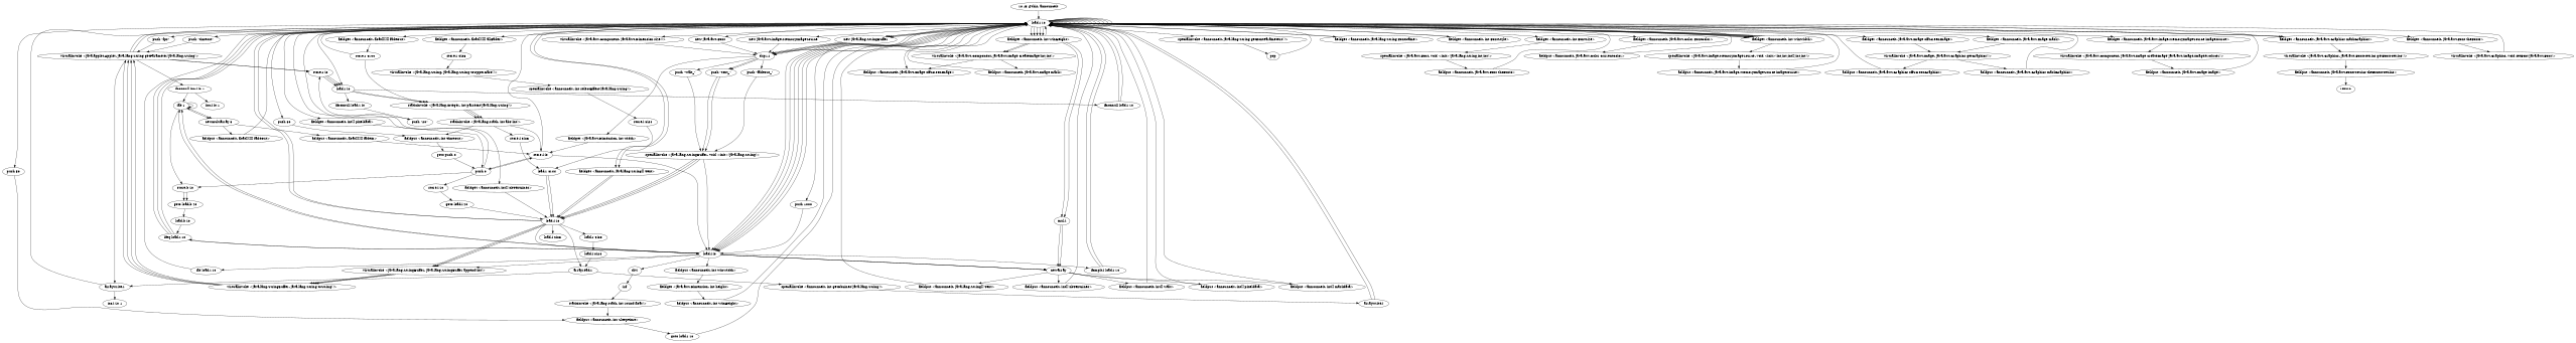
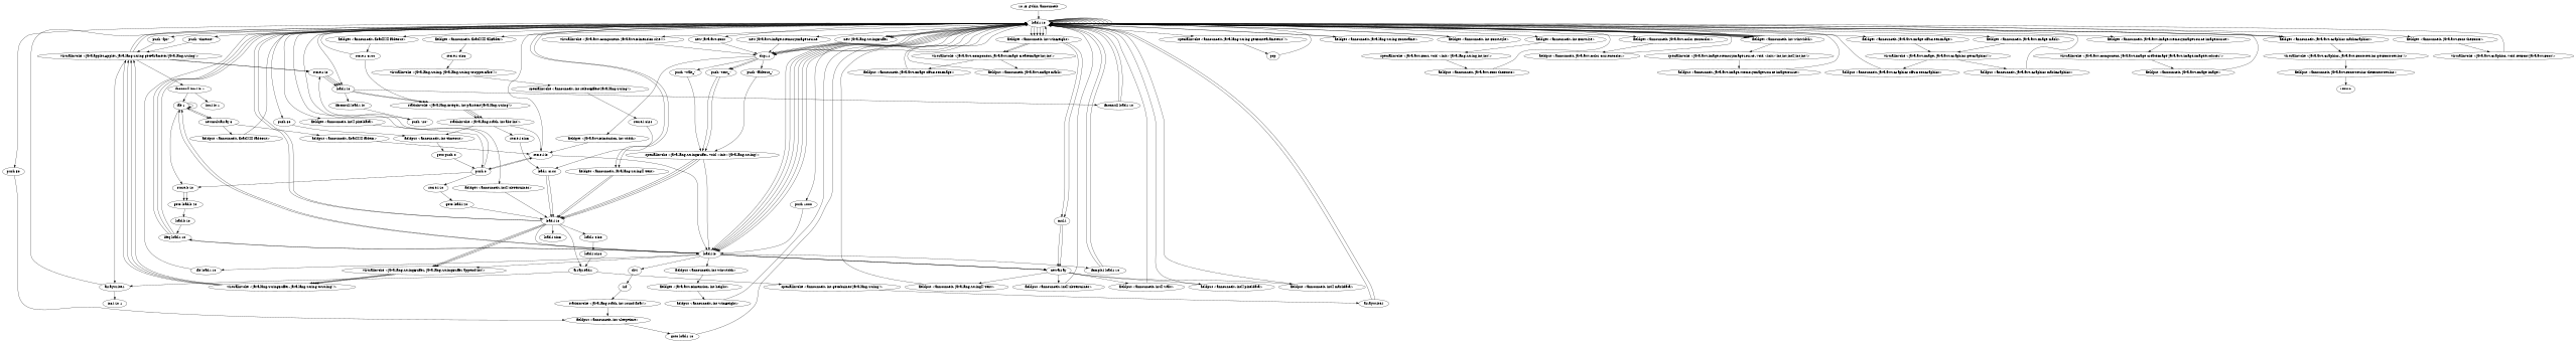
  digraph {
    "r0 := @this: announceit"
    "load.r r0"
    "push \"fps\""
    "load.r i0"
    "load.i i0"
    "push 1000"
    "push \"timeout\""
    "push 80"
    "virtualinvoke <java.awt.Component: java.awt.Dimension size()>"
    "specialinvoke <announceit: java.lang.String getFontParameters()>"
    "new java.awt.Font"
    "fieldget <announceit: java.lang.String FontName>"
    "fieldget <announceit: int FontStyle>"
    "fieldget <announceit: int FontSize>"
    "fieldget <announceit: java.awt.Color FontColor>"
    "fieldget <announceit: int WinWidth>"
    "fieldget <announceit: int WinHeight>"
    "fieldget <announceit: java.awt.Image offScreenImage>"
    "new java.awt.image.MemoryImageSource"
    "fieldget <announceit: int[] pixeldata>"
    "fieldget <announceit: java.awt.image.MemoryImageSource imagesource>"
    "fieldget <announceit: java.awt.Image mask>"
    "fieldget <announceit: java.awt.Graphics maskGraphics>"
    "fieldget <announceit: java.awt.Font theFonts>"
    "fieldget <announceit: java.lang.String[] Text>"
    "new java.lang.StringBuffer"
    "fieldget <announceit: int[] nbTextLines>"
    "fieldget <announceit: float[][][] fadeOut>"
    "fieldget <announceit: float[][][] allFades>"
    "push 50"
    "virtualinvoke <java.applet.Applet: java.lang.String getParameter(java.lang.String)>"
    "ifnonnull load.r i0"
    "staticinvoke <java.lang.Integer: int parseInt(java.lang.String)>"
    "ifnonnull load.r r0"
    "ifeq load.r r0"
    "div.i"
    "ifle load.r r0"
    newarray
    n39 [label="ifle 1"]
    "ifcmplt.i load.r r0"
    "fieldput <announceit: int WinWidth>"
    "virtualinvoke <java.lang.StringBuffer: java.lang.StringBuffer append(int)>"
    "fieldput <announceit: int TimeOut>"
    "dup1.r"
    pop
    "specialinvoke <java.awt.Font: void <init>(java.lang.String,int,int)>"
    "fieldput <announceit: java.awt.Color CurrentColor>"
    "specialinvoke <java.awt.image.MemoryImageSource: void <init>(int,int,int[],int,int)>"
    "virtualinvoke <java.awt.Component: java.awt.Image createImage(int,int)>"
    "mul.i"
    "virtualinvoke <java.awt.Image: java.awt.Graphics getGraphics()>"
    "push 0"
    "virtualinvoke <java.awt.Component: java.awt.Image createImage(java.awt.image.ImageProducer)>"
    "virtualinvoke <java.awt.Graphics: java.awt.FontMetrics getFontMetrics()>"
    "virtualinvoke <java.awt.Graphics: void setFont(java.awt.Font)>"
    "load.i z0"
    "store.r $r44"
    "store.r $i23"
    "fieldput <announceit: int SleepTime>"
    "store.r i0"
    "arraywrite.r"
    "ifnonnull inc.i i0 1"
    "inc.i z0 1"
    "inc.i i0 1"
    "push \"20\""
    "staticinvoke <java.lang.Math: int abs(int)>"
    "store.i i0"
    "store.i $i23"
    "goto push 0"
    "load.r $r44"
    "store.b z0"
    "store.i z0"
    i2f
    "fieldput <announceit: java.lang.String[] Text>"
    "fieldput <announceit: int[] nbTextLines>"
    "fieldput <announceit: int[] Wait>"
    "fieldput <announceit: int[] pixeldata>"
    "fieldput <announceit: int[] maskdata>"
    "newmultiarray 3"
    "fieldget <java.awt.Dimension: int height>"
    "virtualinvoke <java.lang.StringBuffer: java.lang.String toString()>"
    "staticinvoke <java.lang.Math: int round(float)>"
    "goto load.r r0"
    "goto load.b z0"
    "goto load.i z0"
    "load.b z0"
    "fieldput <announceit: float[][][] fadeOut>"
    "fieldput <announceit: float[][][] fadeIn>"
    "arrayread.r"
    "load.i $i23"
    "load.r $i23"
    "specialinvoke <announceit: int getNbLines(java.lang.String)>"
    "load.i $i24"
    "fieldget <java.awt.Dimension: int width>"
    "push \"text_\""
    "push \"wait_\""
    "push \"fadeout_\""
    "specialinvoke <java.lang.StringBuffer: void <init>(java.lang.String)>"
    "fieldput <announceit: int WinHeight>"
    "fieldput <announceit: java.awt.Font theFonts>"
    "fieldput <announceit: java.awt.image.MemoryImageSource imagesource>"
    "fieldput <announceit: java.awt.Image offScreenImage>"
    "fieldput <announceit: java.awt.Image mask>"
    "fieldput <announceit: java.awt.Graphics offScreenGraphics>"
    "fieldput <announceit: java.awt.Graphics maskGraphics>"
    "fieldput <announceit: java.awt.Image image>"
    "fieldput <announceit: java.awt.FontMetrics theFontsMetrics>"
    return
    "arraywrite.i"
    "virtualinvoke <java.lang.String: java.lang.String toUpperCase()>"
    "specialinvoke <announceit: int selectEffect(java.lang.String)>"
    "store.i $i24"
    "r0 := @this: announceit" -> "load.r r0"
    "load.r r0" -> "load.r r0"
    "load.r r0" -> "load.r r0"
    "load.r r0" -> "load.r r0"
    "load.r r0" -> "load.r r0"
    "load.r r0" -> "load.r r0"
    "load.r r0" -> "load.r r0"
    "load.r r0" -> "load.r r0"
    "load.r r0" -> "load.r r0"
    "load.r r0" -> "load.r r0"
    "load.r r0" -> "load.r r0"
    "load.r r0" -> "load.r r0"
    "load.r r0" -> "load.r r0"
    "load.r r0" -> "load.r r0"
    "load.r r0" -> "load.r r0"
    "load.r r0" -> "load.r r0"
    "load.r r0" -> "push \"fps\""
    "load.r r0" -> "load.r i0"
    "load.r r0" -> "load.i i0"
    "load.r r0" -> "load.i i0"
    "load.r r0" -> "load.i i0"
    "load.r r0" -> "load.i i0"
    "load.r r0" -> "load.i i0"
    "load.r r0" -> "load.i i0"
    "load.r r0" -> "push 1000"
    "load.r r0" -> "push \"timeout\""
    "load.r r0" -> "push 80"
    "load.r r0" -> "virtualinvoke <java.awt.Component: java.awt.Dimension size()>"
    "load.r r0" -> "specialinvoke <announceit: java.lang.String getFontParameters()>"
    "load.r r0" -> "new java.awt.Font"
    "load.r r0" -> "fieldget <announceit: java.lang.String FontName>"
    "load.r r0" -> "fieldget <announceit: int FontStyle>"
    "load.r r0" -> "fieldget <announceit: int FontSize>"
    "load.r r0" -> "fieldget <announceit: java.awt.Color FontColor>"
    "load.r r0" -> "fieldget <announceit: int WinWidth>"
    "load.r r0" -> "fieldget <announceit: int WinWidth>"
    "load.r r0" -> "fieldget <announceit: int WinWidth>"
    "load.r r0" -> "fieldget <announceit: int WinWidth>"
    "load.r r0" -> "fieldget <announceit: int WinWidth>"
    "load.r r0" -> "fieldget <announceit: int WinWidth>"
    "load.r r0" -> "fieldget <announceit: int WinHeight>"
    "load.r r0" -> "fieldget <announceit: int WinHeight>"
    "load.r r0" -> "fieldget <announceit: int WinHeight>"
    "load.r r0" -> "fieldget <announceit: int WinHeight>"
    "load.r r0" -> "fieldget <announceit: int WinHeight>"
    "load.r r0" -> "fieldget <announceit: java.awt.Image offScreenImage>"
    "load.r r0" -> "new java.awt.image.MemoryImageSource"
    "load.r r0" -> "fieldget <announceit: int[] pixeldata>"
    "load.r r0" -> "fieldget <announceit: java.awt.image.MemoryImageSource imagesource>"
    "load.r r0" -> "fieldget <announceit: java.awt.Image mask>"
    "load.r r0" -> "fieldget <announceit: java.awt.Graphics maskGraphics>"
    "load.r r0" -> "fieldget <announceit: java.awt.Graphics maskGraphics>"
    "load.r r0" -> "fieldget <announceit: java.awt.Font theFonts>"
    "load.r r0" -> "fieldget <announceit: java.lang.String[] Text>"
    "load.r r0" -> "fieldget <announceit: java.lang.String[] Text>"
    "load.r r0" -> "new java.lang.StringBuffer"
    "load.r r0" -> "new java.lang.StringBuffer"
    "load.r r0" -> "new java.lang.StringBuffer"
    "load.r r0" -> "new java.lang.StringBuffer"
    "load.r r0" -> "fieldget <announceit: int[] nbTextLines>"
    "load.r r0" -> "fieldget <announceit: float[][][] fadeOut>"
    "load.r r0" -> "fieldget <announceit: float[][][] allFades>"
    "load.r r0" -> "push 50"
    "push \"fps\"" -> "virtualinvoke <java.applet.Applet: java.lang.String getParameter(java.lang.String)>"
    "load.r i0" -> "ifnonnull load.r i0"
    "load.r i0" -> "staticinvoke <java.lang.Integer: int parseInt(java.lang.String)>"
    "load.r i0" -> "staticinvoke <java.lang.Integer: int parseInt(java.lang.String)>"
    "load.r i0" -> "ifnonnull load.r r0"
    "load.i i0" -> "ifeq load.r r0"
    "load.i i0" -> "div.i"
    "load.i i0" -> "ifle load.r r0"
    "load.i i0" -> newarray
    "load.i i0" -> newarray
    "load.i i0" -> newarray
    "load.i i0" -> n39
    "load.i i0" -> n39
    "load.i i0" -> "ifcmplt.i load.r r0"
    "load.i i0" -> "fieldput <announceit: int WinWidth>"
    "load.i i0" -> "virtualinvoke <java.lang.StringBuffer: java.lang.StringBuffer append(int)>"
    "push 1000" -> "load.i i0"
    "push \"timeout\"" -> "virtualinvoke <java.applet.Applet: java.lang.String getParameter(java.lang.String)>"
    "push 80" -> "fieldput <announceit: int TimeOut>"
    "virtualinvoke <java.awt.Component: java.awt.Dimension size()>" -> "dup1.r"
    "specialinvoke <announceit: java.lang.String getFontParameters()>" -> pop
    "new java.awt.Font" -> "dup1.r"
    "fieldget <announceit: java.lang.String FontName>" -> "load.r r0"
    "fieldget <announceit: int FontStyle>" -> "load.r r0"
    "fieldget <announceit: int FontSize>" -> "specialinvoke <java.awt.Font: void <init>(java.lang.String,int,int)>"
    "fieldget <announceit: java.awt.Color FontColor>" -> "fieldput <announceit: java.awt.Color CurrentColor>"
    "fieldget <announceit: int WinWidth>" -> "load.r r0"
    "fieldget <announceit: int WinWidth>" -> "load.r r0"
    "fieldget <announceit: int WinWidth>" -> "load.r r0"
    "fieldget <announceit: int WinWidth>" -> "load.r r0"
    "fieldget <announceit: int WinWidth>" -> "load.r r0"
    "fieldget <announceit: int WinWidth>" -> "specialinvoke <java.awt.image.MemoryImageSource: void <init>(int,int,int[],int,int)>"
    "fieldget <announceit: int WinHeight>" -> "load.r r0"
    "fieldget <announceit: int WinHeight>" -> "virtualinvoke <java.awt.Component: java.awt.Image createImage(int,int)>"
    "fieldget <announceit: int WinHeight>" -> "virtualinvoke <java.awt.Component: java.awt.Image createImage(int,int)>"
    "fieldget <announceit: int WinHeight>" -> "mul.i"
    "fieldget <announceit: int WinHeight>" -> "mul.i"
    "fieldget <announceit: java.awt.Image offScreenImage>" -> "virtualinvoke <java.awt.Image: java.awt.Graphics getGraphics()>"
    "new java.awt.image.MemoryImageSource" -> "dup1.r"
    "fieldget <announceit: int[] pixeldata>" -> "push 0"
    "fieldget <announceit: java.awt.image.MemoryImageSource imagesource>" -> "virtualinvoke <java.awt.Component: java.awt.Image createImage(java.awt.image.ImageProducer)>"
    "fieldget <announceit: java.awt.Image mask>" -> "virtualinvoke <java.awt.Image: java.awt.Graphics getGraphics()>"
    "fieldget <announceit: java.awt.Graphics maskGraphics>" -> "load.r r0"
    "fieldget <announceit: java.awt.Graphics maskGraphics>" -> "virtualinvoke <java.awt.Graphics: java.awt.FontMetrics getFontMetrics()>"
    "fieldget <announceit: java.awt.Font theFonts>" -> "virtualinvoke <java.awt.Graphics: void setFont(java.awt.Font)>"
    "fieldget <announceit: java.lang.String[] Text>" -> "load.i z0"
    "fieldget <announceit: java.lang.String[] Text>" -> "load.i z0"
    "new java.lang.StringBuffer" -> "dup1.r"
    "new java.lang.StringBuffer" -> "dup1.r"
    "new java.lang.StringBuffer" -> "dup1.r"
    "new java.lang.StringBuffer" -> "dup1.r"
    "fieldget <announceit: int[] nbTextLines>" -> "load.i z0"
    "fieldget <announceit: float[][][] fadeOut>" -> "store.r $r44"
    "fieldget <announceit: float[][][] allFades>" -> "store.r $i23"
    "push 50" -> "fieldput <announceit: int SleepTime>"
    "virtualinvoke <java.applet.Applet: java.lang.String getParameter(java.lang.String)>" -> "load.r r0"
    "virtualinvoke <java.applet.Applet: java.lang.String getParameter(java.lang.String)>" -> "load.r r0"
    "virtualinvoke <java.applet.Applet: java.lang.String getParameter(java.lang.String)>" -> "store.r i0"
    "virtualinvoke <java.applet.Applet: java.lang.String getParameter(java.lang.String)>" -> "store.r i0"
    "virtualinvoke <java.applet.Applet: java.lang.String getParameter(java.lang.String)>" -> "arraywrite.r"
    "virtualinvoke <java.applet.Applet: java.lang.String getParameter(java.lang.String)>" -> "ifnonnull inc.i i0 1"
    "ifnonnull load.r i0" -> "push \"20\""
    "staticinvoke <java.lang.Integer: int parseInt(java.lang.String)>" -> "staticinvoke <java.lang.Math: int abs(int)>"
    "staticinvoke <java.lang.Integer: int parseInt(java.lang.String)>" -> "staticinvoke <java.lang.Math: int abs(int)>"
    "staticinvoke <java.lang.Integer: int parseInt(java.lang.String)>" -> "staticinvoke <java.lang.Math: int abs(int)>"
    "ifnonnull load.r r0" -> "load.r r0"
    "ifnonnull load.r r0" -> "load.r r0"
    "ifeq load.r r0" -> "load.r r0"
    "ifeq load.r r0" -> "load.r r0"
    "ifeq load.r r0" -> "load.r r0"
    "ifeq load.r r0" -> "load.i i0"
    "div.i" -> i2f
    "ifle load.r r0" -> "load.r r0"
    newarray -> "fieldput <announceit: java.lang.String[] Text>"
    newarray -> "fieldput <announceit: int[] nbTextLines>"
    newarray -> "fieldput <announceit: int[] Wait>"
    newarray -> "fieldput <announceit: int[] pixeldata>"
    newarray -> "fieldput <announceit: int[] maskdata>"
    n39 -> n39
    n39 -> n39
    n39 -> "store.b z0"
    n39 -> "newmultiarray 3"
    n39 -> "newmultiarray 3"
    "ifcmplt.i load.r r0" -> "load.r r0"
    "ifcmplt.i load.r r0" -> "load.r r0"
    "fieldput <announceit: int WinWidth>" -> "fieldget <java.awt.Dimension: int height>"
    "virtualinvoke <java.lang.StringBuffer: java.lang.StringBuffer append(int)>" -> "virtualinvoke <java.lang.StringBuffer: java.lang.String toString()>"
    "virtualinvoke <java.lang.StringBuffer: java.lang.StringBuffer append(int)>" -> "virtualinvoke <java.lang.StringBuffer: java.lang.String toString()>"
    "virtualinvoke <java.lang.StringBuffer: java.lang.StringBuffer append(int)>" -> "virtualinvoke <java.lang.StringBuffer: java.lang.String toString()>"
    "virtualinvoke <java.lang.StringBuffer: java.lang.StringBuffer append(int)>" -> "virtualinvoke <java.lang.StringBuffer: java.lang.String toString()>"
    "fieldput <announceit: int TimeOut>" -> "goto push 0"
    "dup1.r" -> "load.r r0"
    "dup1.r" -> "load.r r0"
    "dup1.r" -> "fieldget <java.awt.Dimension: int width>"
    "dup1.r" -> "push \"text_\""
    "dup1.r" -> "push \"text_\""
    "dup1.r" -> "push \"wait_\""
    "dup1.r" -> "push \"fadeout_\""
    pop -> "load.r r0"
    "specialinvoke <java.awt.Font: void <init>(java.lang.String,int,int)>" -> "fieldput <announceit: java.awt.Font theFonts>"
    "fieldput <announceit: java.awt.Color CurrentColor>" -> "load.r r0"
    "specialinvoke <java.awt.image.MemoryImageSource: void <init>(int,int,int[],int,int)>" -> "fieldput <announceit: java.awt.image.MemoryImageSource imagesource>"
    "virtualinvoke <java.awt.Component: java.awt.Image createImage(int,int)>" -> "fieldput <announceit: java.awt.Image offScreenImage>"
    "virtualinvoke <java.awt.Component: java.awt.Image createImage(int,int)>" -> "fieldput <announceit: java.awt.Image mask>"
    "mul.i" -> newarray
    "mul.i" -> newarray
    "virtualinvoke <java.awt.Image: java.awt.Graphics getGraphics()>" -> "fieldput <announceit: java.awt.Graphics offScreenGraphics>"
    "virtualinvoke <java.awt.Image: java.awt.Graphics getGraphics()>" -> "fieldput <announceit: java.awt.Graphics maskGraphics>"
    "push 0" -> "load.r r0"
    "push 0" -> "store.i i0"
    "push 0" -> "store.b z0"
    "push 0" -> "store.i z0"
    "virtualinvoke <java.awt.Component: java.awt.Image createImage(java.awt.image.ImageProducer)>" -> "fieldput <announceit: java.awt.Image image>"
    "virtualinvoke <java.awt.Graphics: java.awt.FontMetrics getFontMetrics()>" -> "fieldput <announceit: java.awt.FontMetrics theFontsMetrics>"
    "virtualinvoke <java.awt.Graphics: void setFont(java.awt.Font)>" -> "load.r r0"
    "load.i z0" -> "load.r r0"
    "load.i z0" -> "load.r r0"
    "load.i z0" -> "load.i i0"
    "load.i z0" -> "virtualinvoke <java.lang.StringBuffer: java.lang.StringBuffer append(int)>"
    "load.i z0" -> "virtualinvoke <java.lang.StringBuffer: java.lang.StringBuffer append(int)>"
    "load.i z0" -> "virtualinvoke <java.lang.StringBuffer: java.lang.StringBuffer append(int)>"
    "load.i z0" -> "arrayread.r"
    "load.i z0" -> "load.i $i23"
    "load.i z0" -> "load.r $i23"
    "store.r $r44" -> "load.r r0"
    "store.r $r44" -> "staticinvoke <java.lang.Integer: int parseInt(java.lang.String)>"
    "store.r $i23" -> "virtualinvoke <java.lang.String: java.lang.String toUpperCase()>"
    "fieldput <announceit: int SleepTime>" -> "goto load.r r0"
    "store.r i0" -> "load.r i0"
    "store.r i0" -> "load.r i0"
    "store.r i0" -> "load.r i0"
    "arraywrite.r" -> "load.r r0"
    "arraywrite.r" -> "inc.i z0 1"
    "ifnonnull inc.i i0 1" -> n39
    "ifnonnull inc.i i0 1" -> "inc.i i0 1"
    "push \"20\"" -> "store.r i0"
    "staticinvoke <java.lang.Math: int abs(int)>" -> "fieldput <announceit: int TimeOut>"
    "staticinvoke <java.lang.Math: int abs(int)>" -> "store.i i0"
    "staticinvoke <java.lang.Math: int abs(int)>" -> "store.i $i23"
    "store.i i0" -> "load.r r0"
    "store.i i0" -> "load.i i0"
    "store.i i0" -> "push 0"
    "store.i $i23" -> "load.r $r44"
    "goto push 0" -> "push 0"
    "load.r $r44" -> "load.i z0"
    "load.r $r44" -> "load.i z0"
    "store.b z0" -> "goto load.b z0"
    "store.b z0" -> "goto load.b z0"
    "store.i z0" -> "goto load.i z0"
    i2f -> "staticinvoke <java.lang.Math: int round(float)>"
    "fieldput <announceit: java.lang.String[] Text>" -> "load.r r0"
    "fieldput <announceit: int[] nbTextLines>" -> "load.r r0"
    "fieldput <announceit: int[] Wait>" -> "load.r r0"
    "fieldput <announceit: int[] pixeldata>" -> "load.r r0"
    "fieldput <announceit: int[] maskdata>" -> "load.r r0"
    "newmultiarray 3" -> "fieldput <announceit: float[][][] fadeOut>"
    "newmultiarray 3" -> "fieldput <announceit: float[][][] fadeIn>"
    "fieldget <java.awt.Dimension: int height>" -> "fieldput <announceit: int WinHeight>"
    "virtualinvoke <java.lang.StringBuffer: java.lang.String toString()>" -> "virtualinvoke <java.applet.Applet: java.lang.String getParameter(java.lang.String)>"
    "virtualinvoke <java.lang.StringBuffer: java.lang.String toString()>" -> "virtualinvoke <java.applet.Applet: java.lang.String getParameter(java.lang.String)>"
    "virtualinvoke <java.lang.StringBuffer: java.lang.String toString()>" -> "virtualinvoke <java.applet.Applet: java.lang.String getParameter(java.lang.String)>"
    "virtualinvoke <java.lang.StringBuffer: java.lang.String toString()>" -> "virtualinvoke <java.applet.Applet: java.lang.String getParameter(java.lang.String)>"
    "staticinvoke <java.lang.Math: int round(float)>" -> "fieldput <announceit: int SleepTime>"
    "goto load.r r0" -> "load.r r0"
    "goto load.b z0" -> "load.b z0"
    "goto load.i z0" -> "load.i z0"
    "load.b z0" -> "ifeq load.r r0"
    "fieldput <announceit: float[][][] fadeOut>" -> "load.r r0"
    "fieldput <announceit: float[][][] fadeIn>" -> "store.i i0"
    "arrayread.r" -> "arraywrite.r"
    "arrayread.r" -> "specialinvoke <announceit: int getNbLines(java.lang.String)>"
    "load.r $i23" -> "load.i $i24"
    "specialinvoke <announceit: int getNbLines(java.lang.String)>" -> "arraywrite.i"
    "load.i $i24" -> "arrayread.r"
    "fieldget <java.awt.Dimension: int width>" -> "store.i i0"
    "push \"text_\"" -> "specialinvoke <java.lang.StringBuffer: void <init>(java.lang.String)>"
    "push \"text_\"" -> "specialinvoke <java.lang.StringBuffer: void <init>(java.lang.String)>"
    "push \"wait_\"" -> "specialinvoke <java.lang.StringBuffer: void <init>(java.lang.String)>"
    "push \"fadeout_\"" -> "specialinvoke <java.lang.StringBuffer: void <init>(java.lang.String)>"
    "specialinvoke <java.lang.StringBuffer: void <init>(java.lang.String)>" -> "load.i i0"
    "specialinvoke <java.lang.StringBuffer: void <init>(java.lang.String)>" -> "load.i z0"
    "specialinvoke <java.lang.StringBuffer: void <init>(java.lang.String)>" -> "load.i z0"
    "specialinvoke <java.lang.StringBuffer: void <init>(java.lang.String)>" -> "load.i z0"
    "fieldput <announceit: int WinHeight>" -> "load.r r0"
    "fieldput <announceit: java.awt.Font theFonts>" -> "load.r r0"
    "fieldput <announceit: java.awt.image.MemoryImageSource imagesource>" -> "load.r r0"
-   "load.r r0" -> "fieldput <announceit: java.awt.Image offScreenImage>"
+   "fieldput <announceit: java.awt.Image offScreenImage>" -> "load.r r0"
    "fieldput <announceit: java.awt.Image mask>" -> "load.r r0"
    "fieldput <announceit: java.awt.Graphics offScreenGraphics>" -> "load.r r0"
    "fieldput <announceit: java.awt.Graphics maskGraphics>" -> "load.r r0"
    "fieldput <announceit: java.awt.Image image>" -> "load.r r0"
    "fieldput <announceit: java.awt.FontMetrics theFontsMetrics>" -> return
    "arraywrite.i" -> "load.r r0"
    "arraywrite.i" -> "load.r r0"
    "virtualinvoke <java.lang.String: java.lang.String toUpperCase()>" -> "specialinvoke <announceit: int selectEffect(java.lang.String)>"
    "specialinvoke <announceit: int selectEffect(java.lang.String)>" -> "store.i $i24"
    "store.i $i24" -> "load.r $r44"
  }
